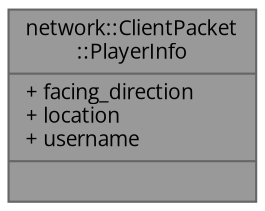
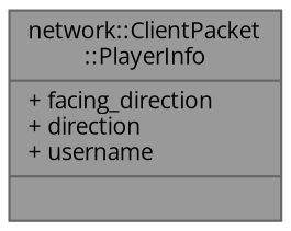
  digraph {
    fontname="Open Sans"
-   n1 [color=gray40 fillcolor=grey60 fontcolor=black fontname="Open Sans" fontsize=10 height=0.2 label="{network::ClientPacket\l::PlayerInfo\n|+ facing_direction\l+ location\l+ username\l|}" shape=record style=filled width=0.4]
+   n1 [color=gray40 fillcolor=grey60 fontcolor=black fontname="Open Sans" fontsize=10 height=0.2 label="{network::ClientPacket\l::PlayerInfo\n|+ facing_direction\l+ direction\l+ username\l|}" shape=record style=filled width=0.4]
  }
